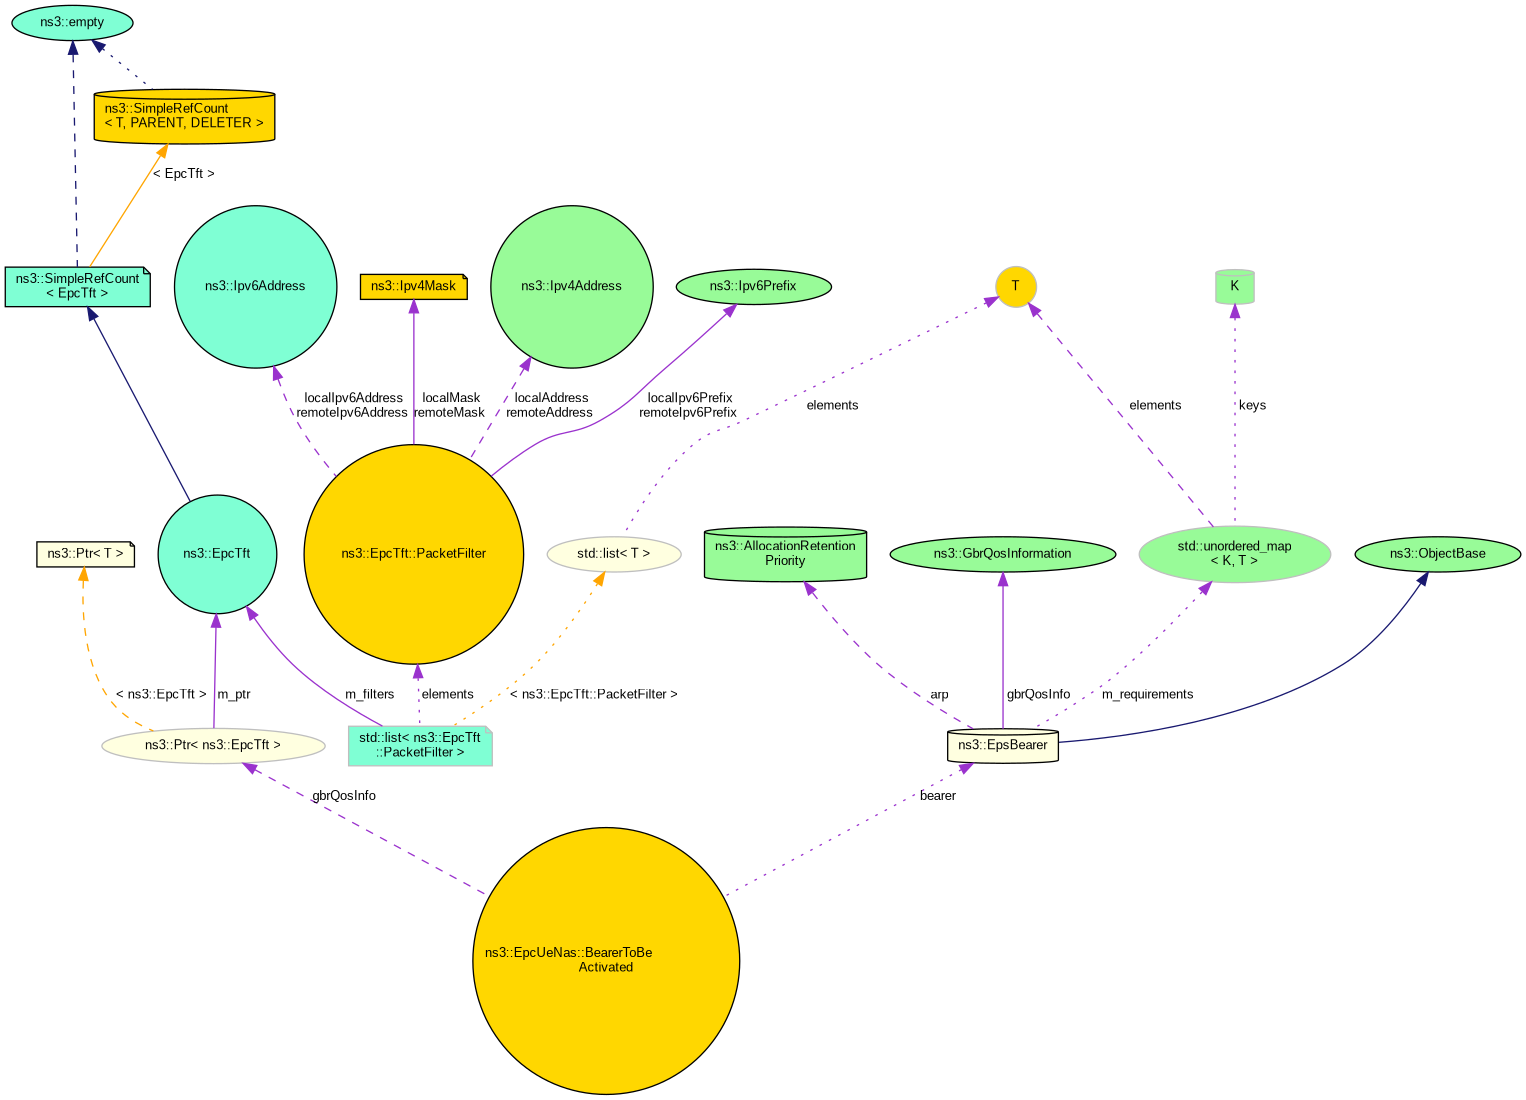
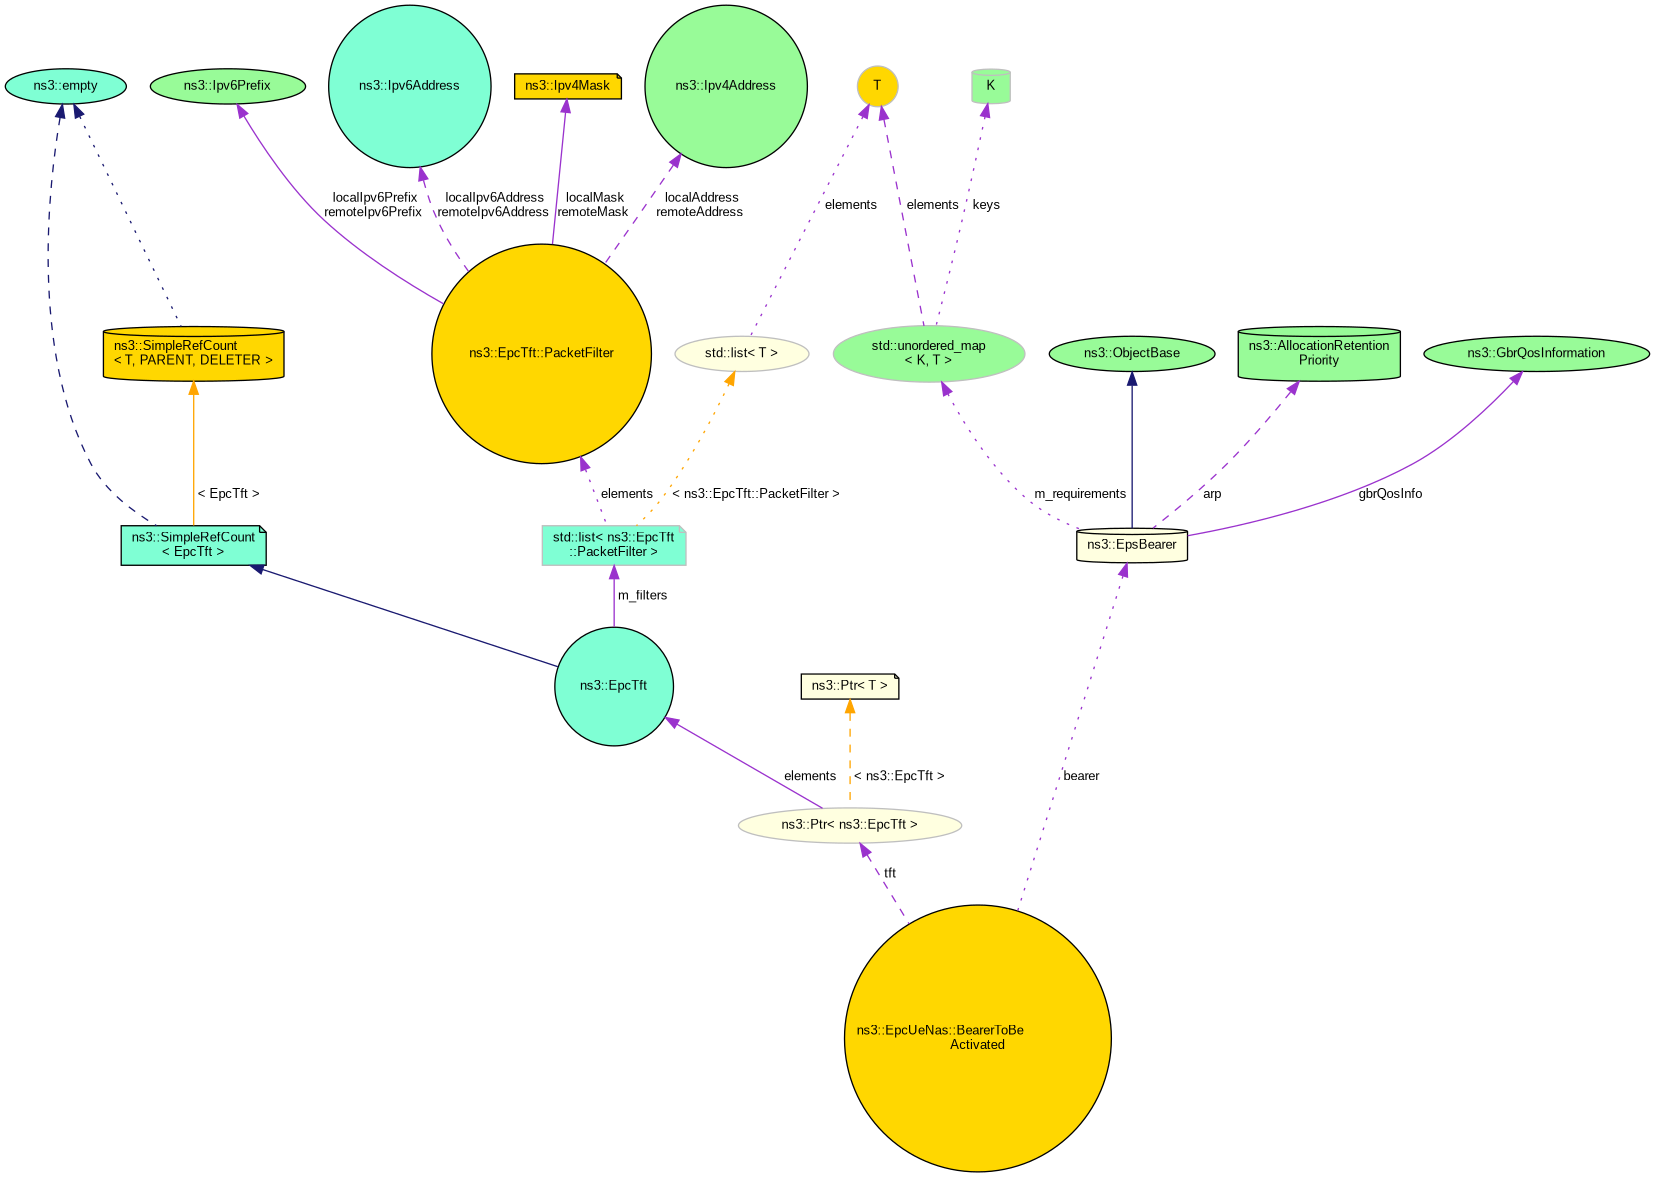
  digraph {
    fontname="Liberation Sans"
    rankdir=TB
    node [color=black fillcolor=palegreen fontname="Liberation Sans" fontsize=10 shape=ellipse style=filled]
    edge [color=darkorchid3 dir=back fontname="Liberation Sans" fontsize=10 labelfontname=Helvetica labelfontsize=10 style=solid]
    n1 [fillcolor=gold fontcolor=black height=0.2 label="ns3::EpcUeNas::BearerToBe\lActivated" shape=circle width=0.4]
    n2 [color=grey75 fillcolor=lightyellow height=0.2 label="ns3::Ptr\< ns3::EpcTft \>" width=0.4]
    n3 [fillcolor=aquamarine height=0.2 label="ns3::EpcTft" shape=circle width=0.4]
    n4 [fillcolor=aquamarine height=0.2 label="ns3::SimpleRefCount\l\< EpcTft \>" shape=note width=0.4]
    n5 [fillcolor=aquamarine height=0.2 label="ns3::empty" width=0.4]
    n6 [fillcolor=gold height=0.2 label="ns3::SimpleRefCount\l\< T, PARENT, DELETER \>" shape=cylinder width=0.4]
    n7 [color=grey75 fillcolor=aquamarine height=0.2 label="std::list\< ns3::EpcTft\l::PacketFilter \>" shape=note width=0.4]
    n8 [fillcolor=gold height=0.2 label="ns3::EpcTft::PacketFilter" shape=circle width=0.4]
    n9 [height=0.2 label="ns3::Ipv6Prefix" width=0.4]
    n10 [fillcolor=aquamarine height=0.2 label="ns3::Ipv6Address" shape=circle width=0.4]
    n11 [fillcolor=gold height=0.2 label="ns3::Ipv4Mask" shape=note width=0.4]
    n12 [height=0.2 label="ns3::Ipv4Address" shape=circle width=0.4]
    n13 [color=grey75 fillcolor=lightyellow height=0.2 label="std::list\< T \>" width=0.4]
    n14 [color=grey75 fillcolor=gold height=0.2 label=T shape=circle width=0.4]
    n15 [color=grey75 height=0.2 label="std::unordered_map\l\< K, T \>" width=0.4]
    n16 [fillcolor=lightyellow height=0.2 label="ns3::EpsBearer" shape=cylinder width=0.4]
    n17 [fillcolor=lightyellow height=0.2 label="ns3::Ptr\< T \>" shape=note width=0.4]
    n18 [height=0.2 label="ns3::ObjectBase" width=0.4]
    n19 [height=0.2 label="ns3::AllocationRetention\lPriority" shape=cylinder width=0.4]
    n20 [height=0.2 label="ns3::GbrQosInformation" width=0.4]
    n21 [color=grey75 height=0.2 label=K shape=cylinder width=0.4]
-   n2 -> n1 [label=" gbrQosInfo" style=dashed]
-   n3 -> n2 [label=" m_ptr"]
+   n2 -> n1 [label=" tft" style=dashed]
+   n3 -> n2 [label=" elements"]
    n4 -> n3 [color=midnightblue]
    n5 -> n4 [color=midnightblue style=dashed]
    n5 -> n6 [color=midnightblue style=dotted]
    n6 -> n4 [color=orange label=" \< EpcTft \>"]
-   n3 -> n7 [label=" m_filters"]
+   n7 -> n3 [label=" m_filters"]
    n8 -> n7 [label=" elements" style=dotted]
    n9 -> n8 [label=" localIpv6Prefix\nremoteIpv6Prefix"]
    n10 -> n8 [label=" localIpv6Address\nremoteIpv6Address" style=dashed]
    n11 -> n8 [label=" localMask\nremoteMask"]
    n12 -> n8 [label=" localAddress\nremoteAddress" style=dashed]
    n13 -> n7 [color=orange label=" \< ns3::EpcTft::PacketFilter \>" style=dotted]
    n14 -> n13 [label=" elements" style=dotted]
    n14 -> n15 [label=" elements" style=dashed]
    n15 -> n16 [label=" m_requirements" style=dotted]
    n16 -> n1 [label=" bearer" style=dotted]
    n17 -> n2 [color=orange label=" \< ns3::EpcTft \>" style=dashed]
    n18 -> n16 [color=midnightblue]
    n19 -> n16 [label=" arp" style=dashed]
    n20 -> n16 [label=" gbrQosInfo"]
    n21 -> n15 [label=" keys" style=dotted]
  }
